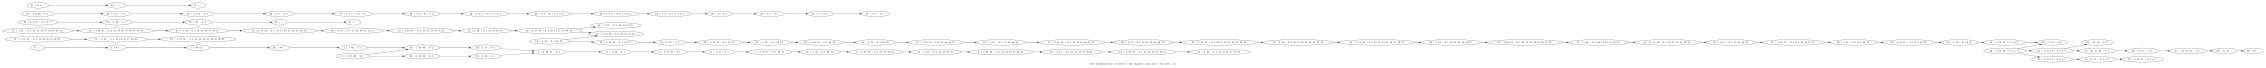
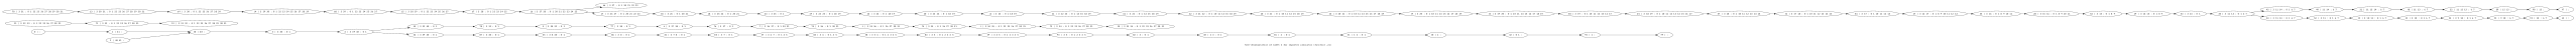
  digraph {
    fontname="IBM Plex Mono"
    label="Tree-decomposition of width 2 for register allocator (function _ex)"
    rankdir=LR
    node [fontname="IBM Plex Mono"]
    edge [fontname="IBM Plex Mono"]
    n1 [label="0 | : "]
    n2 [label="1 | 41 : "]
    n3 [label="2 | 40 41 : "]
    n4 [label="88 | 40 : "]
    n5 [label="3 | 3 40 : 0 1 "]
    n6 [label="4 | 3 39 40 : 0 1 "]
    n7 [label="45 | 3 39 40 : 0 1 "]
    n8 [label="46 | 3 39 40 : 0 1 "]
    n9 [label="78 | 3 39 : 0 1 "]
    n10 [label="87 | 3 40 : 0 1 "]
    n11 [label="5 | 3 38 39 : 0 1 "]
    n12 [label="77 | 3 38 : 0 1 "]
    n13 [label="6 | 3 37 38 : 0 1 "]
    n14 [label="76 | 3 37 : 0 1 "]
    n15 [label="7 | 3 36 37 : 0 1 30 31 "]
    n16 [label="75 | 3 36 : 0 1 30 31 "]
    n17 [label="8 | 3 35 36 : 0 1 26 27 30 31 "]
    n18 [label="74 | 3 35 : 0 1 26 27 30 31 "]
    n19 [label="9 | 3 34 35 : 0 1 22 23 26 27 30 31 "]
    n20 [label="73 | 3 34 : 0 1 22 23 26 27 30 31 "]
    n21 [label="10 | 3 33 34 : 0 1 22 23 26 27 30 31 "]
-   n22 [label="72 | 3 33 : 0 1 22 23 26 27 30 31 "]
    n23 [label="11 | 3 32 33 : 0 1 22 23 26 27 30 31 "]
    n24 [label="71 | 3 32 : 0 1 22 23 26 27 30 31 "]
    n25 [label="12 | 3 31 32 : 0 1 22 23 26 27 28 29 30 31 "]
    n26 [label="70 | 3 31 : 0 1 22 23 26 27 28 29 30 31 "]
    n27 [label="13 | 3 30 31 : 0 1 22 23 26 27 28 29 30 31 "]
    n28 [label="69 | 3 30 : 0 1 22 23 26 27 28 29 "]
    n29 [label="14 | 3 29 30 : 0 1 22 23 24 25 26 27 28 29 "]
    n30 [label="68 | 3 29 : 0 1 22 23 24 25 26 27 "]
    n31 [label="15 | 3 28 29 : 0 1 22 23 24 25 26 27 "]
    n32 [label="67 | 3 28 : 0 1 22 23 24 25 "]
    n33 [label="16 | 3 27 28 : 0 1 20 21 22 23 24 25 "]
    n34 [label="66 | 3 27 : 0 1 20 21 22 23 "]
    n35 [label="17 | 3 26 27 : 0 1 20 21 22 23 "]
    n36 [label="65 | 3 26 : 0 1 20 21 "]
    n37 [label="18 | 3 25 26 : 0 1 20 21 "]
    n38 [label="64 | 3 25 : 0 1 "]
    n39 [label="19 | 3 24 25 : 0 1 18 19 "]
    n40 [label="63 | 3 24 : 0 1 18 19 "]
    n41 [label="20 | 3 23 24 : 0 1 18 19 "]
    n42 [label="62 | 3 23 : 0 1 18 19 "]
    n43 [label="21 | 3 22 23 : 0 1 14 15 18 19 "]
    n44 [label="61 | 3 22 : 0 1 14 15 18 19 "]
    n45 [label="22 | 3 21 22 : 0 1 10 11 14 15 18 19 "]
    n46 [label="60 | 3 21 : 0 1 10 11 14 15 18 19 "]
    n47 [label="23 | 3 20 21 : 0 1 10 11 14 15 16 17 18 19 "]
    n48 [label="59 | 3 20 : 0 1 10 11 14 15 16 17 18 19 "]
    n49 [label="24 | 3 19 20 : 0 1 10 11 14 15 16 17 18 19 "]
    n50 [label="58 | 3 19 : 0 1 10 11 14 15 16 17 "]
    n51 [label="25 | 3 18 19 : 0 1 10 11 12 13 14 15 16 17 "]
    n52 [label="57 | 3 18 : 0 1 10 11 12 13 14 15 "]
    n53 [label="26 | 3 17 18 : 0 1 10 11 12 13 14 15 "]
    n54 [label="56 | 3 17 : 0 1 10 11 12 13 "]
    n55 [label="27 | 3 16 17 : 0 1 8 9 10 11 12 13 "]
    n56 [label="55 | 3 16 : 0 1 8 9 10 11 "]
    n57 [label="28 | 3 15 16 : 0 1 8 9 10 11 "]
    n58 [label="54 | 3 15 : 0 1 8 9 "]
    n59 [label="29 | 3 14 15 : 0 1 8 9 "]
    n60 [label="53 | 3 14 : 0 1 "]
    n61 [label="30 | 3 11 14 : 0 1 6 7 "]
    n62 [label="43 | 3 11 14 : 0 1 6 7 "]
    n63 [label="44 | 3 11 14 : 0 1 6 7 "]
    n64 [label="49 | 11 14 : 6 7 "]
    n65 [label="52 | 3 11 : 0 1 6 7 "]
    n66 [label="31 | 11 13 14 : 6 7 "]
    n67 [label="48 | 11 13 : 6 7 "]
    n68 [label="32 | 11 12 13 : 6 7 "]
    n69 [label="89 | 12 13 : "]
    n70 [label="90 | 13 : "]
    n71 [label="33 | 3 10 11 : 0 1 6 7 "]
+   n72 [label="51 | 3 10 : 0 1 6 7 "]
    n73 [label="34 | 3 9 10 : 0 1 6 7 "]
    n74 [label="91 | 9 10 : 6 7 "]
    n75 [label="92 | 10 : 6 7 "]
    n76 [label="35 | 3 8 40 : 0 1 "]
    n77 [label="86 | 3 8 : 0 1 "]
    n78 [label="36 | 3 7 8 : 0 1 "]
    n79 [label="85 | 3 7 : 0 1 "]
    n80 [label="37 | 3 6 7 : 0 1 4 5 "]
    n81 [label="84 | 3 6 : 0 1 4 5 "]
    n82 [label="38 | 3 5 6 : 0 1 2 3 4 5 "]
    n83 [label="83 | 3 5 : 0 1 2 3 4 5 "]
    n84 [label="39 | 3 4 5 : 0 1 2 3 4 5 "]
    n85 [label="93 | 3 5 : 0 1 2 3 4 5 "]
    n86 [label="82 | 3 : 0 1 "]
    n87 [label="40 | 2 3 : 0 1 "]
    n88 [label="81 | 2 : 0 1 "]
    n89 [label="41 | 1 2 : 0 1 "]
+   n90 [label="80 | 1 : "]
    n91 [label="42 | 0 1 : "]
    n92 [label="94 | 1 : "]
    n93 [label="79 | : "]
    n94 [label="47 | : "]
    n95 [label="50 | : "]
    n1 -> n2
-   n2 -> n3
+   n2 -> n4
    n3 -> n4
    n4 -> n5
-   n5 -> n7
+   n5 -> n6
    n6 -> n7
    n6 -> n8
    n7 -> n9
    n8 -> n10
    n9 -> n11
-   n10 -> n11
+   n10 -> n76
    n11 -> n12
    n12 -> n13
    n13 -> n14
    n14 -> n15
    n15 -> n16
    n16 -> n17
    n17 -> n18
    n18 -> n19
    n19 -> n20
    n20 -> n21
-   n21 -> n22
    n23 -> n24
    n24 -> n25
    n26 -> n27
    n27 -> n28
    n28 -> n29
    n29 -> n30
    n30 -> n31
    n31 -> n32
    n32 -> n33
    n33 -> n34
    n33 -> n35
-   n36 -> n35
+   n35 -> n36
    n36 -> n37
    n37 -> n38
    n38 -> n39
    n39 -> n40
    n40 -> n41
    n41 -> n42
    n42 -> n43
    n43 -> n44
    n44 -> n45
    n45 -> n46
    n46 -> n47
    n47 -> n48
    n48 -> n49
    n49 -> n50
    n50 -> n51
    n51 -> n52
    n52 -> n53
    n53 -> n54
    n54 -> n55
    n55 -> n56
    n56 -> n57
    n57 -> n58
    n58 -> n59
    n59 -> n60
-   n61 -> n60
+   n60 -> n61
    n61 -> n62
    n61 -> n63
    n62 -> n64
    n63 -> n65
-   n62 -> n66
+   n64 -> n66
    n65 -> n71
    n66 -> n67
    n67 -> n68
    n68 -> n69
    n69 -> n70
-   n95 -> n94
+   n70 -> n94
+   n71 -> n72
+   n72 -> n73
    n73 -> n74
    n74 -> n75
    n75 -> n95
    n76 -> n77
    n77 -> n78
    n78 -> n79
    n79 -> n80
    n80 -> n81
    n81 -> n82
    n82 -> n83
    n83 -> n84
    n84 -> n85
    n85 -> n86
    n86 -> n87
    n87 -> n88
    n88 -> n89
+   n89 -> n90
+   n90 -> n91
    n91 -> n92
    n92 -> n93
  }
